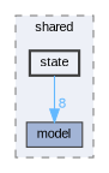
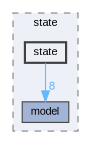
  digraph {
    compound=true
    fontname="Liberation Sans"
    node [color=grey25 fontname="Liberation Sans" fontsize=10 shape=box]
    n1 [fillcolor="#a2b4d6" height=0.2 label=model style=filled width=0.4]
    n2 [fillcolor="#edf0f7" height=0.2 label=state style="filled,bold" width=0.4]
    subgraph cluster_1 {
      bgcolor="#edf0f7"
      fontsize=10
-     label=shared
+     label=state
      pencolor=grey50
      style="filled,dashed"
      n1
      n2
    }
    n2 -> n1 [color=steelblue1 fontcolor=steelblue1 fontname="Liberation Sans" fontsize=10 headlabel=8 labeldistance=1.5 labelfontname=Helvetica labelfontsize=10]
  }
